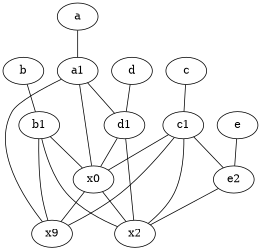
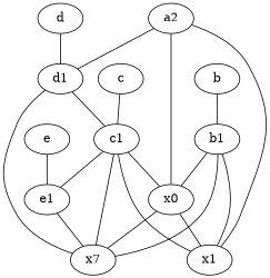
  graph {
    node [labelfontsize=50]
    d1
-   x2
+   x2 [label=x7]
    x0
-   e1 [label=e2]
-   x1 [label=x9]
+   e1
+   x1
    d
    c1
-   a1
+   a1 [label=a2]
    b
    b1
-   a
    e
    c
    d1 -- x2
-   d1 -- x0
+   d1 -- c1
    x0 -- x2
    x0 -- x1
    e1 -- x2
    d -- d1
    c1 -- x2
    c1 -- x0
    c1 -- e1
    c1 -- x1
    a1 -- d1
    a1 -- x0
    a1 -- x1
    b -- b1
    b1 -- x2
    b1 -- x0
    b1 -- x1
-   a -- a1
    e -- e1
    c -- c1
  }
